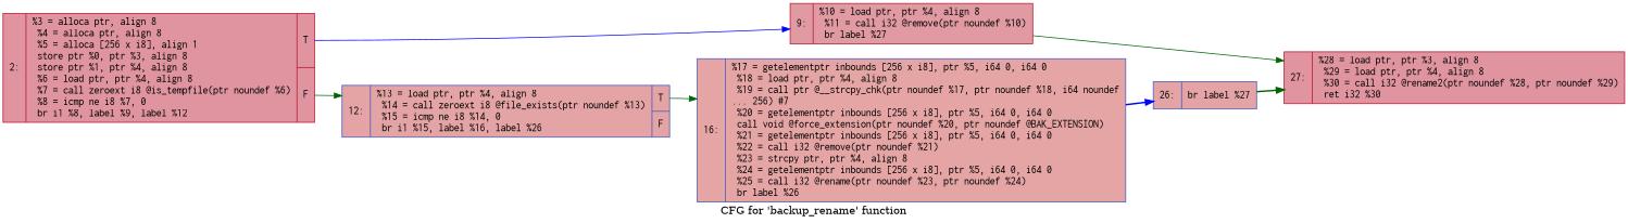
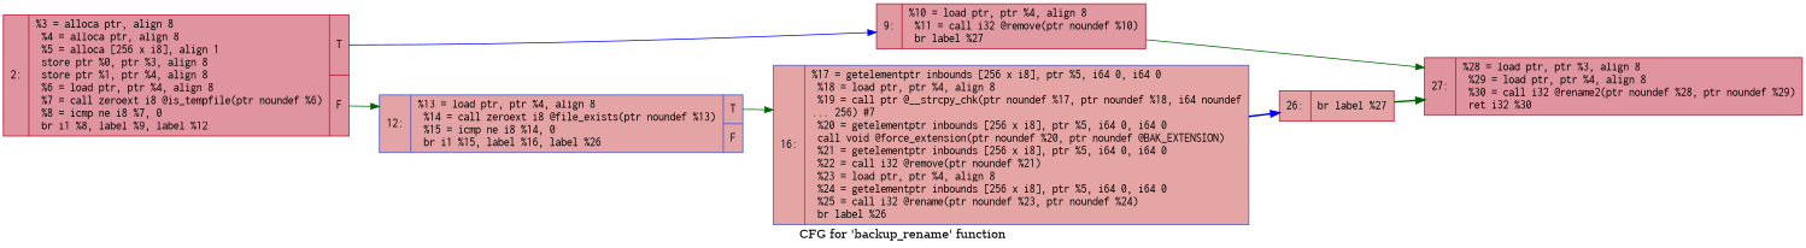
  digraph {
    label="CFG for 'backup_rename' function"
    rankdir=LR
    node [color="#b70d28ff" fillcolor="#b70d2870" fontname=Courier shape=record style=filled]
    edge [color=darkgreen style=solid]
    n1 [label="{2:\l|  %3 = alloca ptr, align 8\l  %4 = alloca ptr, align 8\l  %5 = alloca [256 x i8], align 1\l  store ptr %0, ptr %3, align 8\l  store ptr %1, ptr %4, align 8\l  %6 = load ptr, ptr %4, align 8\l  %7 = call zeroext i8 @is_tempfile(ptr noundef %6)\l  %8 = icmp ne i8 %7, 0\l  br i1 %8, label %9, label %12\l|{<s0>T|<s1>F}}"]
    n2 [fillcolor="#bb1b2c70" label="{9:\l|  %10 = load ptr, ptr %4, align 8\l  %11 = call i32 @remove(ptr noundef %10)\l  br label %27\l}"]
    n3 [color="#3d50c3ff" fillcolor="#c32e3170" label="{12:\l|  %13 = load ptr, ptr %4, align 8\l  %14 = call zeroext i8 @file_exists(ptr noundef %13)\l  %15 = icmp ne i8 %14, 0\l  br i1 %15, label %16, label %26\l|{<s0>T|<s1>F}}"]
    n4 [label="{27:\l|  %28 = load ptr, ptr %3, align 8\l  %29 = load ptr, ptr %4, align 8\l  %30 = call i32 @rename2(ptr noundef %28, ptr noundef %29)\l  ret i32 %30\l}"]
-   n5 [color="#3d50c3ff" fillcolor="#c5333470" label="{16:\l|  %17 = getelementptr inbounds [256 x i8], ptr %5, i64 0, i64 0\l  %18 = load ptr, ptr %4, align 8\l  %19 = call ptr @__strcpy_chk(ptr noundef %17, ptr noundef %18, i64 noundef\l... 256) #7\l  %20 = getelementptr inbounds [256 x i8], ptr %5, i64 0, i64 0\l  call void @force_extension(ptr noundef %20, ptr noundef @BAK_EXTENSION)\l  %21 = getelementptr inbounds [256 x i8], ptr %5, i64 0, i64 0\l  %22 = call i32 @remove(ptr noundef %21)\l  %23 = strcpy ptr, ptr %4, align 8\l  %24 = getelementptr inbounds [256 x i8], ptr %5, i64 0, i64 0\l  %25 = call i32 @rename(ptr noundef %23, ptr noundef %24)\l  br label %26\l}"]
-   n6 [color="#3d50c3ff" fillcolor="#c32e3170" label="{26:\l|  br label %27\l}"]
+   n5 [color="#3d50c3ff" fillcolor="#c5333470" label="{16:\l|  %17 = getelementptr inbounds [256 x i8], ptr %5, i64 0, i64 0\l  %18 = load ptr, ptr %4, align 8\l  %19 = call ptr @__strcpy_chk(ptr noundef %17, ptr noundef %18, i64 noundef\l... 256) #7\l  %20 = getelementptr inbounds [256 x i8], ptr %5, i64 0, i64 0\l  call void @force_extension(ptr noundef %20, ptr noundef @BAK_EXTENSION)\l  %21 = getelementptr inbounds [256 x i8], ptr %5, i64 0, i64 0\l  %22 = call i32 @remove(ptr noundef %21)\l  %23 = load ptr, ptr %4, align 8\l  %24 = getelementptr inbounds [256 x i8], ptr %5, i64 0, i64 0\l  %25 = call i32 @rename(ptr noundef %23, ptr noundef %24)\l  br label %26\l}"]
+   n6 [fillcolor="#c32e3170" label="{26:\l|  br label %27\l}"]
    n1 -> n2 [color=blue tailport=s0]
    n1 -> n3 [tailport=s1]
    n2 -> n4
    n3 -> n5 [tailport=s0]
    n5 -> n6 [color=blue style=bold]
    n6 -> n4 [style=bold]
  }
